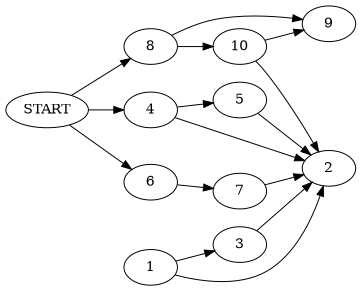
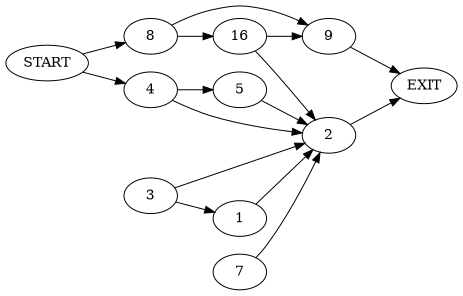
  digraph {
    rankdir=LR
    n1 [label=START]
    4
-   6
    8
    1
    2
    3
    5
    7
    9
-   10
+   10 [label=16]
+   n12 [label=EXIT]
    n1 -> 4
-   n1 -> 6
    n1 -> 8
    4 -> 2
    4 -> 5
-   6 -> 7
    8 -> 9
    8 -> 10
    1 -> 2
-   1 -> 3
+   3 -> 1
+   2 -> n12
    3 -> 2
    5 -> 2
    7 -> 2
+   9 -> n12
    10 -> 2
    10 -> 9
  }
